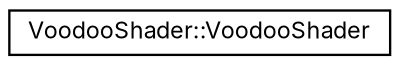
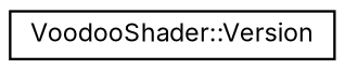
  digraph {
    rankdir=LR
    fontname=Inter
-   n1 [color=black fillcolor=white fontname=Inter fontsize=10 height=0.2 label="VoodooShader::VoodooShader" shape=record style=filled width=0.4]
+   n1 [color=black fillcolor=white fontname=Inter fontsize=10 height=0.2 label="VoodooShader::Version" shape=record style=filled width=0.4]
  }
